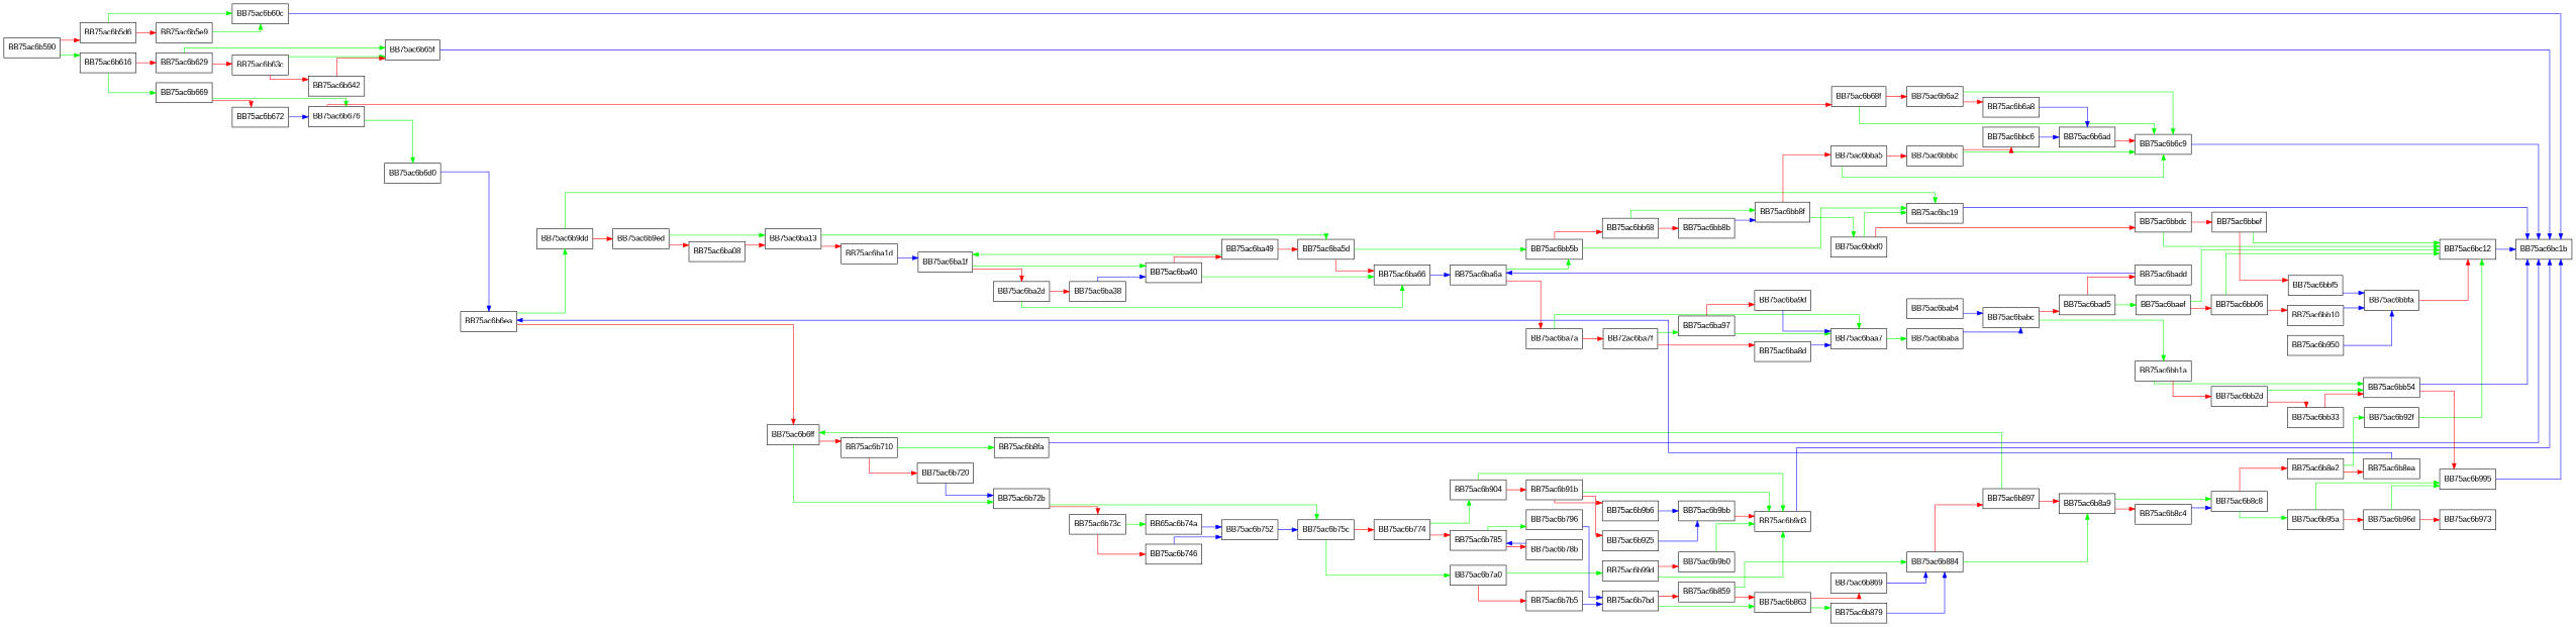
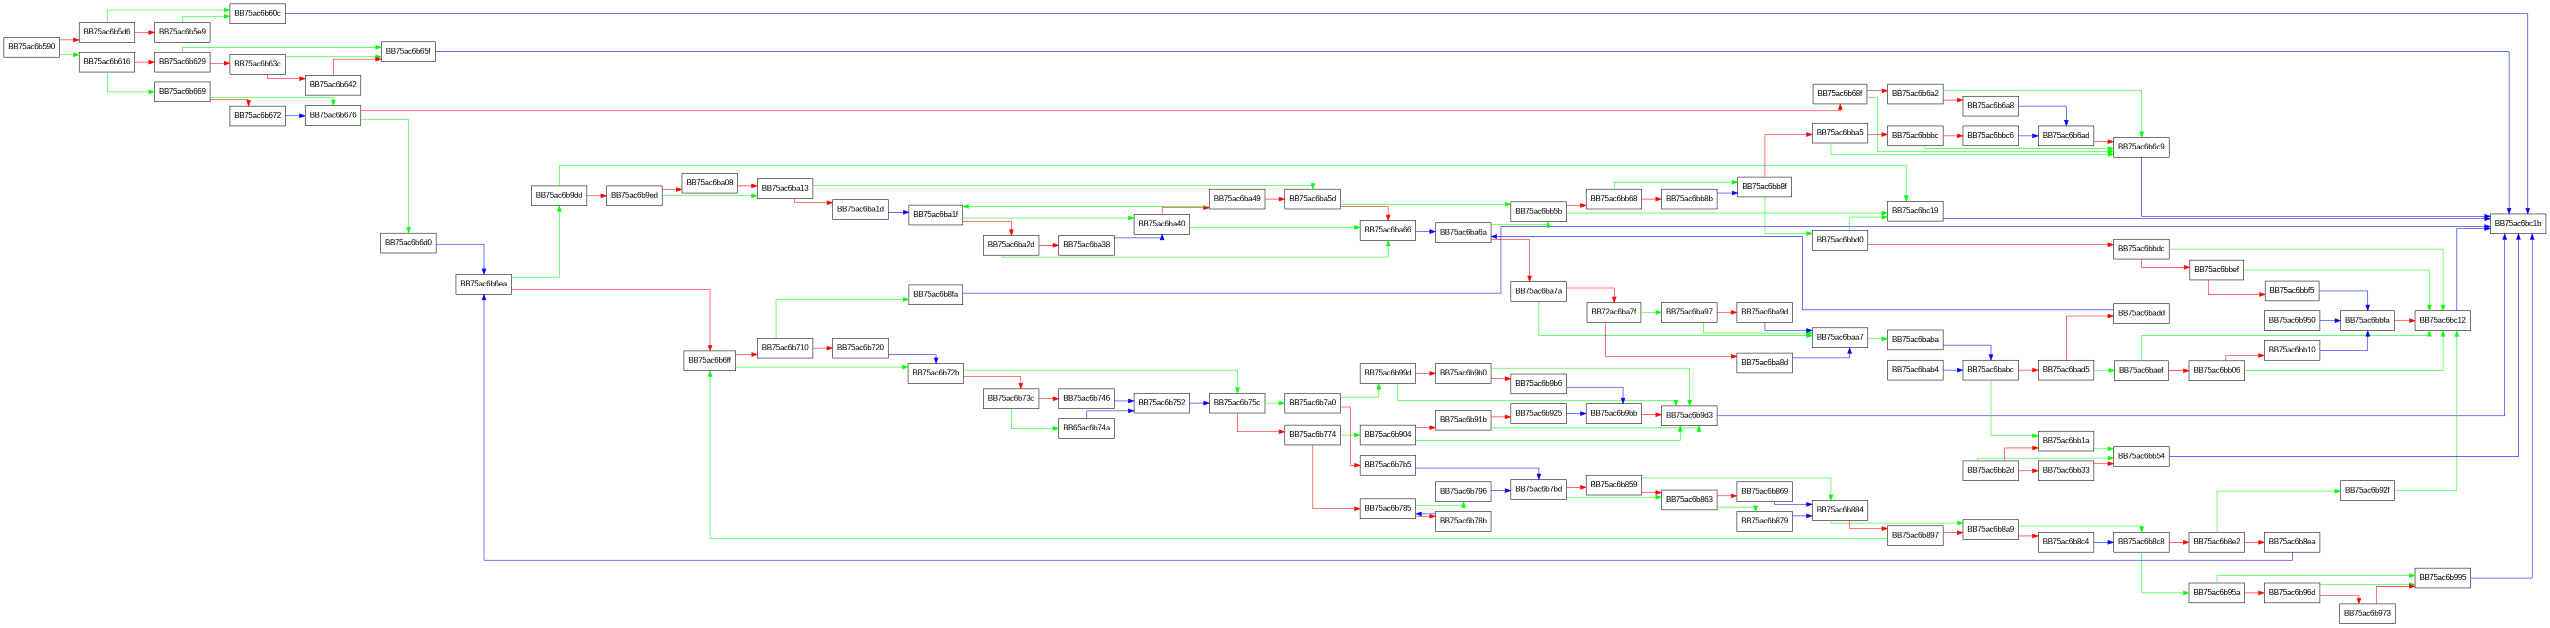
  digraph {
    fontname="Liberation Sans"
    rankdir=LR
    splines=ortho
    node [fontname="Liberation Sans" shape=box]
    edge [color=red fontname="Liberation Sans"]
    BB75ac6b590
    BB75ac6b616
    BB75ac6b5d6
    BB75ac6b669
    BB75ac6b629
    BB75ac6b60c
    BB75ac6b5e9
    BB75ac6b676
    BB75ac6b672
    BB75ac6b65f
    BB75ac6b63c
    BB75ac6bc1b
    BB75ac6b6d0
    BB75ac6b68f
    BB75ac6b642
    BB75ac6b6ea
    BB75ac6b6c9
    BB75ac6b6a2
    BB75ac6b9dd
    BB75ac6b6ff
    BB75ac6b6a8
    BB75ac6b6ad
    BB75ac6bc19
    BB75ac6b9ed
    BB75ac6b72b
    BB75ac6b710
    BB75ac6ba13
    BB75ac6ba08
    BB75ac6b75c
    BB75ac6b73c
    BB75ac6b8fa
    BB75ac6b720
    BB75ac6b7a0
    BB75ac6b774
    n35 [label=BB65ac6b74a]
    BB75ac6b746
    BB75ac6b99d
    BB75ac6b7b5
    BB75ac6b904
    BB75ac6b785
    BB75ac6b752
    BB75ac6b9d3
    BB75ac6b9b0
    BB75ac6b7bd
    BB75ac6b91b
    BB75ac6b796
    BB75ac6b78b
    BB75ac6b925
    BB75ac6b863
    BB75ac6b859
    BB75ac6b879
    BB75ac6b869
    BB75ac6b884
    BB75ac6b9b6
    BB75ac6b8a9
    BB75ac6b897
    BB75ac6b8c8
    BB75ac6b8c4
    BB75ac6b95a
    BB75ac6b8e2
    BB75ac6b995
    BB75ac6b96d
    BB75ac6b92f
    BB75ac6b8ea
    BB75ac6b973
    BB75ac6bc12
    BB75ac6b9bb
    BB75ac6b950
    BB75ac6bbfa
    BB75ac6ba5d
    BB75ac6ba1d
    BB75ac6ba66
    BB75ac6bb5b
    BB75ac6ba1f
    BB75ac6ba6a
    BB75ac6bb68
    BB75ac6ba40
    BB75ac6ba2d
    BB75ac6ba49
    BB75ac6ba38
    BB75ac6ba7a
    BB75ac6bb8f
    BB75ac6bb8b
    BB75ac6baa7
    n85 [label=BB72ac6ba7f]
    BB75ac6baba
    BB75ac6ba97
    BB75ac6ba8d
    BB75ac6babc
    BB75ac6bab4
    BB75ac6ba9d
    BB75ac6bb1a
    BB75ac6bad5
    BB75ac6bb54
    BB75ac6bb2d
    BB75ac6baef
    BB75ac6badd
    BB75ac6bb33
    BB75ac6bb06
    BB75ac6bb10
    BB75ac6bbd0
    BB75ac6bba5
    BB75ac6bbdc
    BB75ac6bbbc
    BB75ac6bbef
    BB75ac6bbc6
    BB75ac6bbf5
    BB75ac6b590 -> BB75ac6b616 [color=green]
    BB75ac6b590 -> BB75ac6b5d6
    BB75ac6b616 -> BB75ac6b669 [color=green]
    BB75ac6b616 -> BB75ac6b629
    BB75ac6b5d6 -> BB75ac6b60c [color=green]
    BB75ac6b5d6 -> BB75ac6b5e9
    BB75ac6b669 -> BB75ac6b676 [color=green]
    BB75ac6b669 -> BB75ac6b672
    BB75ac6b629 -> BB75ac6b65f [color=green]
    BB75ac6b629 -> BB75ac6b63c
    BB75ac6b60c -> BB75ac6bc1b [color=blue]
    BB75ac6b5e9 -> BB75ac6b60c [color=green]
    BB75ac6b676 -> BB75ac6b6d0 [color=green]
    BB75ac6b676 -> BB75ac6b68f
    BB75ac6b672 -> BB75ac6b676 [color=blue]
    BB75ac6b65f -> BB75ac6bc1b [color=blue]
    BB75ac6b63c -> BB75ac6b65f [color=green]
    BB75ac6b63c -> BB75ac6b642
    BB75ac6b6d0 -> BB75ac6b6ea [color=blue]
    BB75ac6b68f -> BB75ac6b6c9 [color=green]
    BB75ac6b68f -> BB75ac6b6a2
    BB75ac6b642 -> BB75ac6b65f
    BB75ac6b6ea -> BB75ac6b9dd [color=green]
    BB75ac6b6ea -> BB75ac6b6ff
    BB75ac6b6c9 -> BB75ac6bc1b [color=blue]
    BB75ac6b6a2 -> BB75ac6b6c9 [color=green]
    BB75ac6b6a2 -> BB75ac6b6a8
    BB75ac6b9dd -> BB75ac6bc19 [color=green]
    BB75ac6b9dd -> BB75ac6b9ed
    BB75ac6b6ff -> BB75ac6b72b [color=green]
    BB75ac6b6ff -> BB75ac6b710
    BB75ac6b6a8 -> BB75ac6b6ad [color=blue]
    BB75ac6b6ad -> BB75ac6b6c9
    BB75ac6bc19 -> BB75ac6bc1b [color=blue]
    BB75ac6b9ed -> BB75ac6ba13 [color=green]
    BB75ac6b9ed -> BB75ac6ba08
    BB75ac6b72b -> BB75ac6b75c [color=green]
    BB75ac6b72b -> BB75ac6b73c
    BB75ac6b710 -> BB75ac6b8fa [color=green]
    BB75ac6b710 -> BB75ac6b720
    BB75ac6ba13 -> BB75ac6ba5d [color=green]
    BB75ac6ba13 -> BB75ac6ba1d
    BB75ac6ba08 -> BB75ac6ba13
    BB75ac6b75c -> BB75ac6b7a0 [color=green]
    BB75ac6b75c -> BB75ac6b774
    BB75ac6b73c -> n35 [color=green]
    BB75ac6b73c -> BB75ac6b746
    BB75ac6b8fa -> BB75ac6bc1b [color=blue]
    BB75ac6b720 -> BB75ac6b72b [color=blue]
    BB75ac6b7a0 -> BB75ac6b99d [color=green]
    BB75ac6b7a0 -> BB75ac6b7b5
    BB75ac6b774 -> BB75ac6b904 [color=green]
    BB75ac6b774 -> BB75ac6b785
    n35 -> BB75ac6b752 [color=blue]
    BB75ac6b746 -> BB75ac6b752 [color=blue]
    BB75ac6b99d -> BB75ac6b9d3 [color=green]
    BB75ac6b99d -> BB75ac6b9b0
    BB75ac6b7b5 -> BB75ac6b7bd [color=blue]
    BB75ac6b904 -> BB75ac6b9d3 [color=green]
    BB75ac6b904 -> BB75ac6b91b
    BB75ac6b785 -> BB75ac6b796 [color=green]
    BB75ac6b785 -> BB75ac6b78b
    BB75ac6b752 -> BB75ac6b75c [color=blue]
    BB75ac6b9d3 -> BB75ac6bc1b [color=blue]
    BB75ac6b9b0 -> BB75ac6b9d3 [color=green]
-   BB75ac6b91b -> BB75ac6b9b6
+   BB75ac6b9b0 -> BB75ac6b9b6
    BB75ac6b7bd -> BB75ac6b863 [color=green]
    BB75ac6b7bd -> BB75ac6b859
    BB75ac6b91b -> BB75ac6b9d3 [color=green]
    BB75ac6b91b -> BB75ac6b925
    BB75ac6b796 -> BB75ac6b7bd [color=blue]
    BB75ac6b78b -> BB75ac6b785 [color=blue]
    BB75ac6b925 -> BB75ac6b9bb [color=blue]
    BB75ac6b863 -> BB75ac6b879 [color=green]
    BB75ac6b863 -> BB75ac6b869
    BB75ac6b859 -> BB75ac6b863
    BB75ac6b859 -> BB75ac6b884 [color=green]
    BB75ac6b879 -> BB75ac6b884 [color=blue]
    BB75ac6b869 -> BB75ac6b884 [color=blue]
    BB75ac6b884 -> BB75ac6b8a9 [color=green]
    BB75ac6b884 -> BB75ac6b897
    BB75ac6b9b6 -> BB75ac6b9bb [color=blue]
    BB75ac6b8a9 -> BB75ac6b8c8 [color=green]
    BB75ac6b8a9 -> BB75ac6b8c4
    BB75ac6b897 -> BB75ac6b6ff [color=green]
    BB75ac6b897 -> BB75ac6b8a9
    BB75ac6b8c8 -> BB75ac6b95a [color=green]
    BB75ac6b8c8 -> BB75ac6b8e2
    BB75ac6b8c4 -> BB75ac6b8c8 [color=blue]
    BB75ac6b95a -> BB75ac6b995 [color=green]
    BB75ac6b95a -> BB75ac6b96d
    BB75ac6b8e2 -> BB75ac6b92f [color=green]
    BB75ac6b8e2 -> BB75ac6b8ea
    BB75ac6b995 -> BB75ac6bc1b [color=blue]
    BB75ac6b96d -> BB75ac6b995 [color=green]
    BB75ac6b96d -> BB75ac6b973
    BB75ac6b92f -> BB75ac6bc12 [color=green]
    BB75ac6b8ea -> BB75ac6b6ea [color=blue]
-   BB75ac6bb54 -> BB75ac6b995
+   BB75ac6b973 -> BB75ac6b995
    BB75ac6bc12 -> BB75ac6bc1b [color=blue]
    BB75ac6b9bb -> BB75ac6b9d3
    BB75ac6b950 -> BB75ac6bbfa [color=blue]
    BB75ac6bbfa -> BB75ac6bc12
    BB75ac6ba5d -> BB75ac6ba66
    BB75ac6ba5d -> BB75ac6bb5b [color=green]
    BB75ac6ba1d -> BB75ac6ba1f [color=blue]
    BB75ac6ba66 -> BB75ac6ba6a [color=blue]
    BB75ac6bb5b -> BB75ac6bc19 [color=green]
    BB75ac6bb5b -> BB75ac6bb68
    BB75ac6ba1f -> BB75ac6ba40 [color=green]
    BB75ac6ba1f -> BB75ac6ba2d
    BB75ac6ba6a -> BB75ac6bb5b [color=green]
    BB75ac6ba6a -> BB75ac6ba7a
    BB75ac6bb68 -> BB75ac6bb8f [color=green]
    BB75ac6bb68 -> BB75ac6bb8b
    BB75ac6ba40 -> BB75ac6ba66 [color=green]
    BB75ac6ba40 -> BB75ac6ba49
    BB75ac6ba2d -> BB75ac6ba66 [color=green]
    BB75ac6ba2d -> BB75ac6ba38
    BB75ac6ba49 -> BB75ac6ba5d
    BB75ac6ba49 -> BB75ac6ba1f [color=green]
    BB75ac6ba38 -> BB75ac6ba40 [color=blue]
    BB75ac6ba7a -> BB75ac6baa7 [color=green]
    BB75ac6ba7a -> n85
    BB75ac6bb8f -> BB75ac6bbd0 [color=green]
    BB75ac6bb8f -> BB75ac6bba5
    BB75ac6bb8b -> BB75ac6bb8f [color=blue]
    BB75ac6baa7 -> BB75ac6baba [color=green]
    n85 -> BB75ac6ba97 [color=green]
    n85 -> BB75ac6ba8d
    BB75ac6baba -> BB75ac6babc [color=blue]
    BB75ac6ba97 -> BB75ac6baa7 [color=green]
    BB75ac6ba97 -> BB75ac6ba9d
    BB75ac6ba8d -> BB75ac6baa7 [color=blue]
    BB75ac6babc -> BB75ac6bb1a [color=green]
    BB75ac6babc -> BB75ac6bad5
    BB75ac6bab4 -> BB75ac6babc [color=blue]
    BB75ac6ba9d -> BB75ac6baa7 [color=blue]
    BB75ac6bb1a -> BB75ac6bb54 [color=green]
-   BB75ac6bb1a -> BB75ac6bb2d
+   BB75ac6bb2d -> BB75ac6bb1a
    BB75ac6bad5 -> BB75ac6baef [color=green]
    BB75ac6bad5 -> BB75ac6badd
    BB75ac6bb54 -> BB75ac6bc1b [color=blue]
    BB75ac6bb2d -> BB75ac6bb54 [color=green]
    BB75ac6bb2d -> BB75ac6bb33
    BB75ac6baef -> BB75ac6bc12 [color=green]
    BB75ac6baef -> BB75ac6bb06
    BB75ac6badd -> BB75ac6ba6a [color=blue]
    BB75ac6bb33 -> BB75ac6bb54
    BB75ac6bb06 -> BB75ac6bc12 [color=green]
    BB75ac6bb06 -> BB75ac6bb10
    BB75ac6bb10 -> BB75ac6bbfa [color=blue]
    BB75ac6bbd0 -> BB75ac6bc19 [color=green]
    BB75ac6bbd0 -> BB75ac6bbdc
    BB75ac6bba5 -> BB75ac6b6c9 [color=green]
    BB75ac6bba5 -> BB75ac6bbbc
    BB75ac6bbdc -> BB75ac6bc12 [color=green]
    BB75ac6bbdc -> BB75ac6bbef
    BB75ac6bbbc -> BB75ac6b6c9 [color=green]
    BB75ac6bbbc -> BB75ac6bbc6
    BB75ac6bbef -> BB75ac6bc12 [color=green]
    BB75ac6bbef -> BB75ac6bbf5
    BB75ac6bbc6 -> BB75ac6b6ad [color=blue]
    BB75ac6bbf5 -> BB75ac6bbfa [color=blue]
  }
